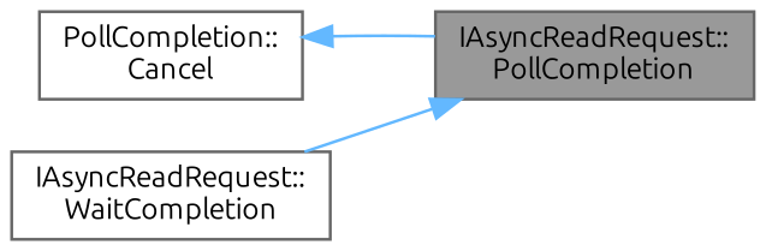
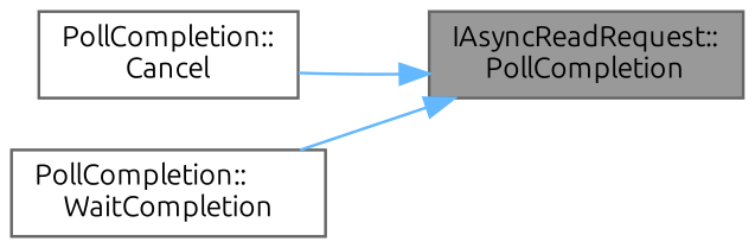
  digraph {
    fontname=Ubuntu
    rankdir=RL
    node [color=grey40 fillcolor=white fontname=Ubuntu fontsize=10 shape=box style=filled]
    edge [color=steelblue1 dir=back fontname=Ubuntu fontsize=10 labelfontname=Helvetica labelfontsize=10 style=solid]
    n1 [color=gray40 fillcolor=grey60 fontcolor=black height=0.2 label="IAsyncReadRequest::\lPollCompletion" width=0.4]
    n2 [height=0.2 label="PollCompletion::\lCancel" width=0.4]
-   n3 [height=0.2 label="IAsyncReadRequest::\lWaitCompletion" width=0.4]
-   n2 -> n1
+   n3 [height=0.2 label="PollCompletion::\lWaitCompletion" width=0.4]
+   n1 -> n2
    n1 -> n3
  }
